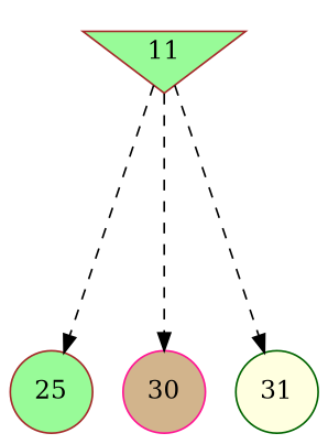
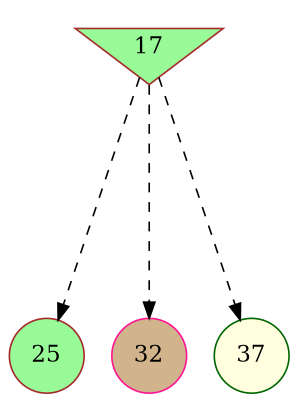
  digraph {
    ranksep=2.0
    node [color=brown fillcolor=palegreen shape=circle style=filled]
    edge [style=dashed]
-   17 [shape=invtriangle label=11]
+   17 [shape=invtriangle]
    n2 [label=25]
-   30 [color=deeppink fillcolor=tan]
-   31 [color=darkgreen fillcolor=lightyellow]
+   30 [color=deeppink fillcolor=tan label=32]
+   31 [color=darkgreen fillcolor=lightyellow label=37]
    subgraph sub_1 {
      rank=same
      17
    }
    subgraph sub_2 {
      rank=same
      n2
    }
    subgraph sub_3 {
      rank=same
      30
      31
    }
    17 -> n2
    17 -> 30
    17 -> 31
  }
